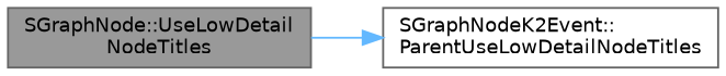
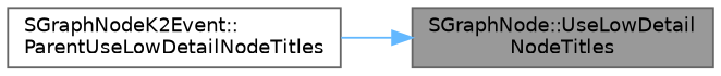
  digraph {
    rankdir=RL
    node [fontname=Helvetica fontsize=10 shape=box style=filled]
    n1 [color=gray40 fillcolor=grey60 fontcolor=black height=0.2 label="SGraphNode::UseLowDetail\lNodeTitles" width=0.4]
    n2 [color=grey40 fillcolor=white height=0.2 label="SGraphNodeK2Event::\lParentUseLowDetailNodeTitles" width=0.4]
-   n2 -> n1 [color=steelblue1 dir=back fontname=Helvetica fontsize=10 labelfontname=Helvetica labelfontsize=10 style=solid]
+   n1 -> n2 [color=steelblue1 dir=back fontname=Helvetica fontsize=10 labelfontname=Helvetica labelfontsize=10 style=solid]
  }
